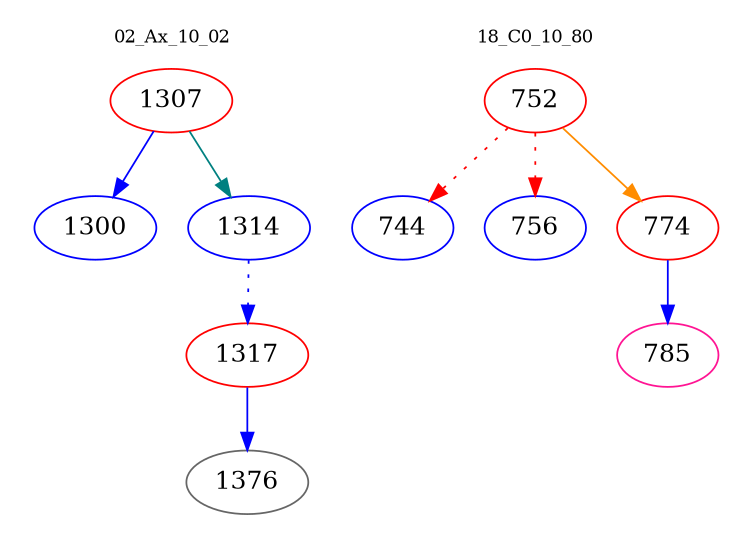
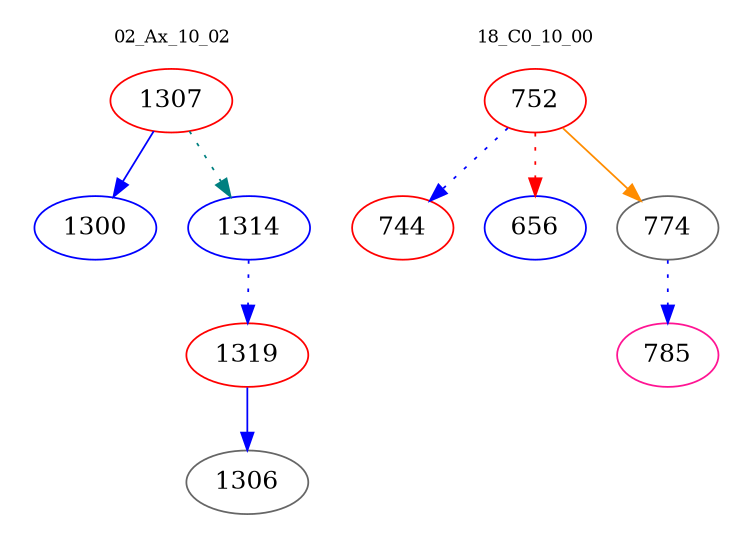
  digraph {
    node [color=red]
    edge [color=blue style=dotted]
    n1 [label=1307]
    n2 [color=blue label=1300]
-   n3 [label=1317]
+   n3 [label=1319]
    n4 [color=blue label=1314]
-   n5 [color=gray40 label=1376]
+   n5 [color=gray40 label=1306]
    n6 [label=752]
-   n7 [color=blue label=744]
-   n8 [color=blue label=756]
-   n9 [label=774]
+   n7 [label=744]
+   n8 [color=blue label=656]
+   n9 [color=gray40 label=774]
    n10 [color=deeppink label=785]
    subgraph cluster_1 {
      color=white
      fontsize=10
      label="02_Ax_10_02"
      n1
      n2
      n3
      n4
      n5
    }
    subgraph cluster_2 {
      color=white
      fontsize=10
-     label="18_C0_10_80"
+     label="18_C0_10_00"
      n6
      n7
      n8
      n9
      n10
    }
    n1 -> n2 [style=solid]
-   n1 -> n4 [color=teal style=solid]
+   n1 -> n4 [color=teal]
    n3 -> n5 [style=solid]
    n4 -> n3
-   n6 -> n7 [color=red]
+   n6 -> n7
    n6 -> n8 [color=red]
    n6 -> n9 [color=darkorange style=solid]
-   n9 -> n10 [style=solid]
+   n9 -> n10
  }
